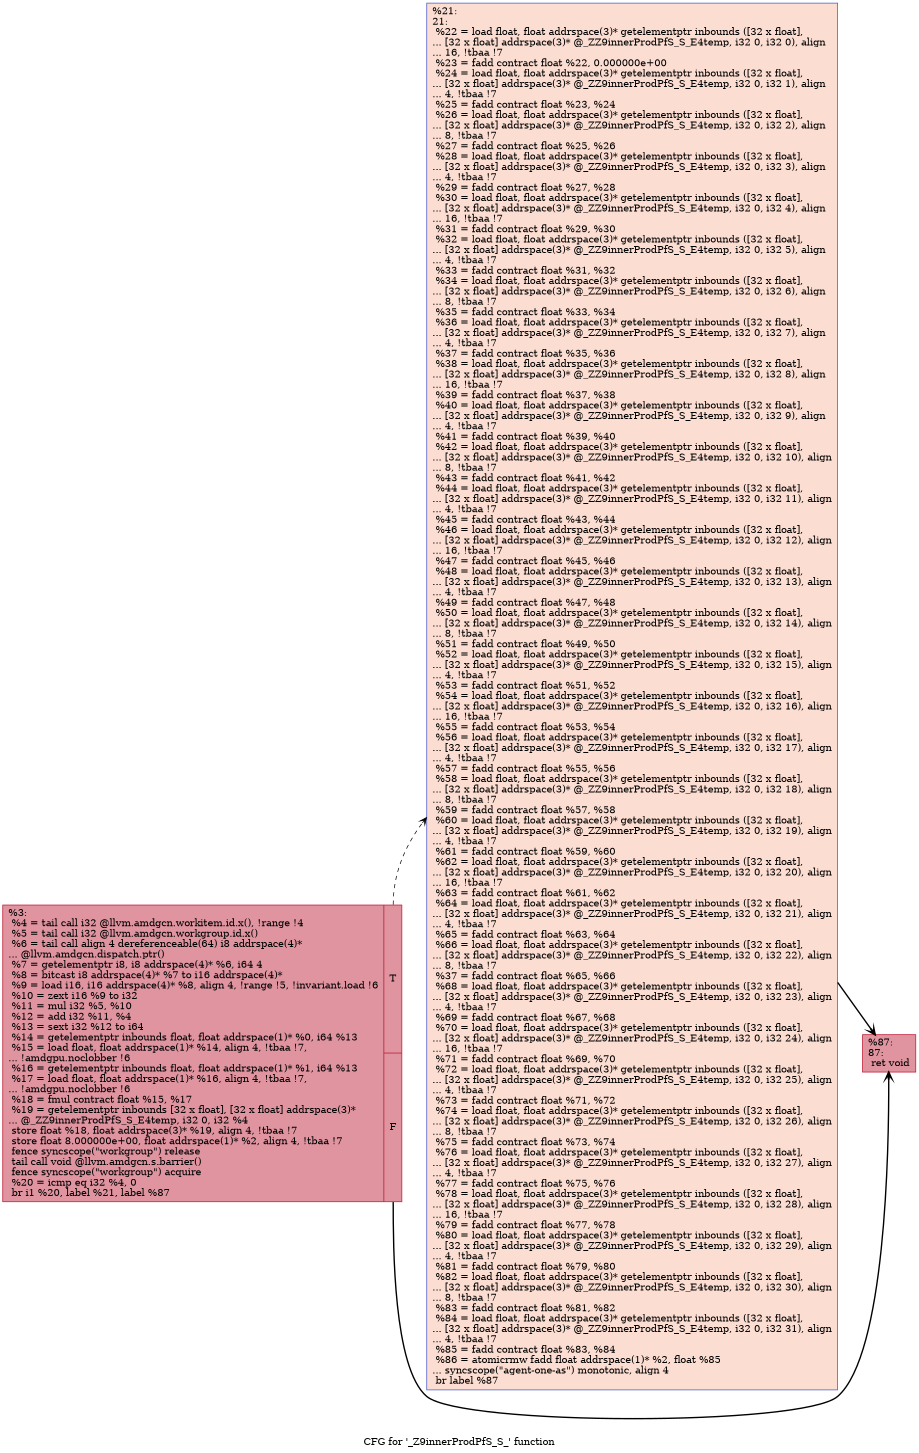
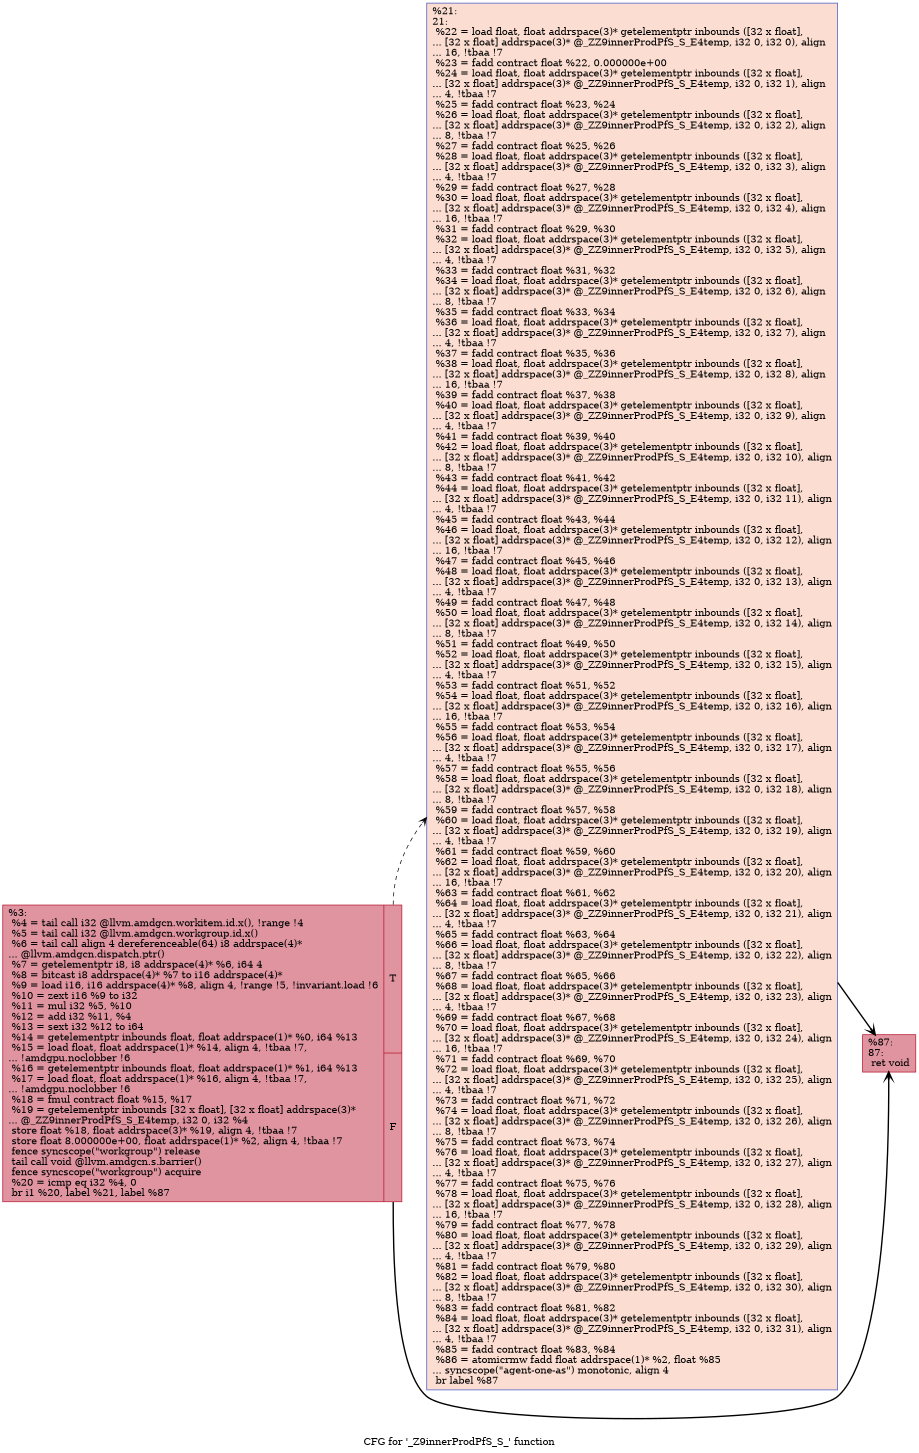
  digraph {
    label="CFG for '_Z9innerProdPfS_S_' function"
    rankdir=LR
    node [color="#b70d28ff" fillcolor="#b70d2870" shape=record style=filled]
    edge [style=bold arrowhead=vee]
    n1 [label="{%3:\l  %4 = tail call i32 @llvm.amdgcn.workitem.id.x(), !range !4\l  %5 = tail call i32 @llvm.amdgcn.workgroup.id.x()\l  %6 = tail call align 4 dereferenceable(64) i8 addrspace(4)*\l... @llvm.amdgcn.dispatch.ptr()\l  %7 = getelementptr i8, i8 addrspace(4)* %6, i64 4\l  %8 = bitcast i8 addrspace(4)* %7 to i16 addrspace(4)*\l  %9 = load i16, i16 addrspace(4)* %8, align 4, !range !5, !invariant.load !6\l  %10 = zext i16 %9 to i32\l  %11 = mul i32 %5, %10\l  %12 = add i32 %11, %4\l  %13 = sext i32 %12 to i64\l  %14 = getelementptr inbounds float, float addrspace(1)* %0, i64 %13\l  %15 = load float, float addrspace(1)* %14, align 4, !tbaa !7,\l... !amdgpu.noclobber !6\l  %16 = getelementptr inbounds float, float addrspace(1)* %1, i64 %13\l  %17 = load float, float addrspace(1)* %16, align 4, !tbaa !7,\l... !amdgpu.noclobber !6\l  %18 = fmul contract float %15, %17\l  %19 = getelementptr inbounds [32 x float], [32 x float] addrspace(3)*\l... @_ZZ9innerProdPfS_S_E4temp, i32 0, i32 %4\l  store float %18, float addrspace(3)* %19, align 4, !tbaa !7\l  store float 8.000000e+00, float addrspace(1)* %2, align 4, !tbaa !7\l  fence syncscope(\"workgroup\") release\l  tail call void @llvm.amdgcn.s.barrier()\l  fence syncscope(\"workgroup\") acquire\l  %20 = icmp eq i32 %4, 0\l  br i1 %20, label %21, label %87\l|{<s0>T|<s1>F}}"]
-   n2 [color="#3d50c3ff" fillcolor="#f7b39670" label="{%21:\l21:                                               \l  %22 = load float, float addrspace(3)* getelementptr inbounds ([32 x float],\l... [32 x float] addrspace(3)* @_ZZ9innerProdPfS_S_E4temp, i32 0, i32 0), align\l... 16, !tbaa !7\l  %23 = fadd contract float %22, 0.000000e+00\l  %24 = load float, float addrspace(3)* getelementptr inbounds ([32 x float],\l... [32 x float] addrspace(3)* @_ZZ9innerProdPfS_S_E4temp, i32 0, i32 1), align\l... 4, !tbaa !7\l  %25 = fadd contract float %23, %24\l  %26 = load float, float addrspace(3)* getelementptr inbounds ([32 x float],\l... [32 x float] addrspace(3)* @_ZZ9innerProdPfS_S_E4temp, i32 0, i32 2), align\l... 8, !tbaa !7\l  %27 = fadd contract float %25, %26\l  %28 = load float, float addrspace(3)* getelementptr inbounds ([32 x float],\l... [32 x float] addrspace(3)* @_ZZ9innerProdPfS_S_E4temp, i32 0, i32 3), align\l... 4, !tbaa !7\l  %29 = fadd contract float %27, %28\l  %30 = load float, float addrspace(3)* getelementptr inbounds ([32 x float],\l... [32 x float] addrspace(3)* @_ZZ9innerProdPfS_S_E4temp, i32 0, i32 4), align\l... 16, !tbaa !7\l  %31 = fadd contract float %29, %30\l  %32 = load float, float addrspace(3)* getelementptr inbounds ([32 x float],\l... [32 x float] addrspace(3)* @_ZZ9innerProdPfS_S_E4temp, i32 0, i32 5), align\l... 4, !tbaa !7\l  %33 = fadd contract float %31, %32\l  %34 = load float, float addrspace(3)* getelementptr inbounds ([32 x float],\l... [32 x float] addrspace(3)* @_ZZ9innerProdPfS_S_E4temp, i32 0, i32 6), align\l... 8, !tbaa !7\l  %35 = fadd contract float %33, %34\l  %36 = load float, float addrspace(3)* getelementptr inbounds ([32 x float],\l... [32 x float] addrspace(3)* @_ZZ9innerProdPfS_S_E4temp, i32 0, i32 7), align\l... 4, !tbaa !7\l  %37 = fadd contract float %35, %36\l  %38 = load float, float addrspace(3)* getelementptr inbounds ([32 x float],\l... [32 x float] addrspace(3)* @_ZZ9innerProdPfS_S_E4temp, i32 0, i32 8), align\l... 16, !tbaa !7\l  %39 = fadd contract float %37, %38\l  %40 = load float, float addrspace(3)* getelementptr inbounds ([32 x float],\l... [32 x float] addrspace(3)* @_ZZ9innerProdPfS_S_E4temp, i32 0, i32 9), align\l... 4, !tbaa !7\l  %41 = fadd contract float %39, %40\l  %42 = load float, float addrspace(3)* getelementptr inbounds ([32 x float],\l... [32 x float] addrspace(3)* @_ZZ9innerProdPfS_S_E4temp, i32 0, i32 10), align\l... 8, !tbaa !7\l  %43 = fadd contract float %41, %42\l  %44 = load float, float addrspace(3)* getelementptr inbounds ([32 x float],\l... [32 x float] addrspace(3)* @_ZZ9innerProdPfS_S_E4temp, i32 0, i32 11), align\l... 4, !tbaa !7\l  %45 = fadd contract float %43, %44\l  %46 = load float, float addrspace(3)* getelementptr inbounds ([32 x float],\l... [32 x float] addrspace(3)* @_ZZ9innerProdPfS_S_E4temp, i32 0, i32 12), align\l... 16, !tbaa !7\l  %47 = fadd contract float %45, %46\l  %48 = load float, float addrspace(3)* getelementptr inbounds ([32 x float],\l... [32 x float] addrspace(3)* @_ZZ9innerProdPfS_S_E4temp, i32 0, i32 13), align\l... 4, !tbaa !7\l  %49 = fadd contract float %47, %48\l  %50 = load float, float addrspace(3)* getelementptr inbounds ([32 x float],\l... [32 x float] addrspace(3)* @_ZZ9innerProdPfS_S_E4temp, i32 0, i32 14), align\l... 8, !tbaa !7\l  %51 = fadd contract float %49, %50\l  %52 = load float, float addrspace(3)* getelementptr inbounds ([32 x float],\l... [32 x float] addrspace(3)* @_ZZ9innerProdPfS_S_E4temp, i32 0, i32 15), align\l... 4, !tbaa !7\l  %53 = fadd contract float %51, %52\l  %54 = load float, float addrspace(3)* getelementptr inbounds ([32 x float],\l... [32 x float] addrspace(3)* @_ZZ9innerProdPfS_S_E4temp, i32 0, i32 16), align\l... 16, !tbaa !7\l  %55 = fadd contract float %53, %54\l  %56 = load float, float addrspace(3)* getelementptr inbounds ([32 x float],\l... [32 x float] addrspace(3)* @_ZZ9innerProdPfS_S_E4temp, i32 0, i32 17), align\l... 4, !tbaa !7\l  %57 = fadd contract float %55, %56\l  %58 = load float, float addrspace(3)* getelementptr inbounds ([32 x float],\l... [32 x float] addrspace(3)* @_ZZ9innerProdPfS_S_E4temp, i32 0, i32 18), align\l... 8, !tbaa !7\l  %59 = fadd contract float %57, %58\l  %60 = load float, float addrspace(3)* getelementptr inbounds ([32 x float],\l... [32 x float] addrspace(3)* @_ZZ9innerProdPfS_S_E4temp, i32 0, i32 19), align\l... 4, !tbaa !7\l  %61 = fadd contract float %59, %60\l  %62 = load float, float addrspace(3)* getelementptr inbounds ([32 x float],\l... [32 x float] addrspace(3)* @_ZZ9innerProdPfS_S_E4temp, i32 0, i32 20), align\l... 16, !tbaa !7\l  %63 = fadd contract float %61, %62\l  %64 = load float, float addrspace(3)* getelementptr inbounds ([32 x float],\l... [32 x float] addrspace(3)* @_ZZ9innerProdPfS_S_E4temp, i32 0, i32 21), align\l... 4, !tbaa !7\l  %65 = fadd contract float %63, %64\l  %66 = load float, float addrspace(3)* getelementptr inbounds ([32 x float],\l... [32 x float] addrspace(3)* @_ZZ9innerProdPfS_S_E4temp, i32 0, i32 22), align\l... 8, !tbaa !7\l  %37 = fadd contract float %65, %66\l  %68 = load float, float addrspace(3)* getelementptr inbounds ([32 x float],\l... [32 x float] addrspace(3)* @_ZZ9innerProdPfS_S_E4temp, i32 0, i32 23), align\l... 4, !tbaa !7\l  %69 = fadd contract float %67, %68\l  %70 = load float, float addrspace(3)* getelementptr inbounds ([32 x float],\l... [32 x float] addrspace(3)* @_ZZ9innerProdPfS_S_E4temp, i32 0, i32 24), align\l... 16, !tbaa !7\l  %71 = fadd contract float %69, %70\l  %72 = load float, float addrspace(3)* getelementptr inbounds ([32 x float],\l... [32 x float] addrspace(3)* @_ZZ9innerProdPfS_S_E4temp, i32 0, i32 25), align\l... 4, !tbaa !7\l  %73 = fadd contract float %71, %72\l  %74 = load float, float addrspace(3)* getelementptr inbounds ([32 x float],\l... [32 x float] addrspace(3)* @_ZZ9innerProdPfS_S_E4temp, i32 0, i32 26), align\l... 8, !tbaa !7\l  %75 = fadd contract float %73, %74\l  %76 = load float, float addrspace(3)* getelementptr inbounds ([32 x float],\l... [32 x float] addrspace(3)* @_ZZ9innerProdPfS_S_E4temp, i32 0, i32 27), align\l... 4, !tbaa !7\l  %77 = fadd contract float %75, %76\l  %78 = load float, float addrspace(3)* getelementptr inbounds ([32 x float],\l... [32 x float] addrspace(3)* @_ZZ9innerProdPfS_S_E4temp, i32 0, i32 28), align\l... 16, !tbaa !7\l  %79 = fadd contract float %77, %78\l  %80 = load float, float addrspace(3)* getelementptr inbounds ([32 x float],\l... [32 x float] addrspace(3)* @_ZZ9innerProdPfS_S_E4temp, i32 0, i32 29), align\l... 4, !tbaa !7\l  %81 = fadd contract float %79, %80\l  %82 = load float, float addrspace(3)* getelementptr inbounds ([32 x float],\l... [32 x float] addrspace(3)* @_ZZ9innerProdPfS_S_E4temp, i32 0, i32 30), align\l... 8, !tbaa !7\l  %83 = fadd contract float %81, %82\l  %84 = load float, float addrspace(3)* getelementptr inbounds ([32 x float],\l... [32 x float] addrspace(3)* @_ZZ9innerProdPfS_S_E4temp, i32 0, i32 31), align\l... 4, !tbaa !7\l  %85 = fadd contract float %83, %84\l  %86 = atomicrmw fadd float addrspace(1)* %2, float %85\l... syncscope(\"agent-one-as\") monotonic, align 4\l  br label %87\l}"]
+   n2 [color="#3d50c3ff" fillcolor="#f7b39670" label="{%21:\l21:                                               \l  %22 = load float, float addrspace(3)* getelementptr inbounds ([32 x float],\l... [32 x float] addrspace(3)* @_ZZ9innerProdPfS_S_E4temp, i32 0, i32 0), align\l... 16, !tbaa !7\l  %23 = fadd contract float %22, 0.000000e+00\l  %24 = load float, float addrspace(3)* getelementptr inbounds ([32 x float],\l... [32 x float] addrspace(3)* @_ZZ9innerProdPfS_S_E4temp, i32 0, i32 1), align\l... 4, !tbaa !7\l  %25 = fadd contract float %23, %24\l  %26 = load float, float addrspace(3)* getelementptr inbounds ([32 x float],\l... [32 x float] addrspace(3)* @_ZZ9innerProdPfS_S_E4temp, i32 0, i32 2), align\l... 8, !tbaa !7\l  %27 = fadd contract float %25, %26\l  %28 = load float, float addrspace(3)* getelementptr inbounds ([32 x float],\l... [32 x float] addrspace(3)* @_ZZ9innerProdPfS_S_E4temp, i32 0, i32 3), align\l... 4, !tbaa !7\l  %29 = fadd contract float %27, %28\l  %30 = load float, float addrspace(3)* getelementptr inbounds ([32 x float],\l... [32 x float] addrspace(3)* @_ZZ9innerProdPfS_S_E4temp, i32 0, i32 4), align\l... 16, !tbaa !7\l  %31 = fadd contract float %29, %30\l  %32 = load float, float addrspace(3)* getelementptr inbounds ([32 x float],\l... [32 x float] addrspace(3)* @_ZZ9innerProdPfS_S_E4temp, i32 0, i32 5), align\l... 4, !tbaa !7\l  %33 = fadd contract float %31, %32\l  %34 = load float, float addrspace(3)* getelementptr inbounds ([32 x float],\l... [32 x float] addrspace(3)* @_ZZ9innerProdPfS_S_E4temp, i32 0, i32 6), align\l... 8, !tbaa !7\l  %35 = fadd contract float %33, %34\l  %36 = load float, float addrspace(3)* getelementptr inbounds ([32 x float],\l... [32 x float] addrspace(3)* @_ZZ9innerProdPfS_S_E4temp, i32 0, i32 7), align\l... 4, !tbaa !7\l  %37 = fadd contract float %35, %36\l  %38 = load float, float addrspace(3)* getelementptr inbounds ([32 x float],\l... [32 x float] addrspace(3)* @_ZZ9innerProdPfS_S_E4temp, i32 0, i32 8), align\l... 16, !tbaa !7\l  %39 = fadd contract float %37, %38\l  %40 = load float, float addrspace(3)* getelementptr inbounds ([32 x float],\l... [32 x float] addrspace(3)* @_ZZ9innerProdPfS_S_E4temp, i32 0, i32 9), align\l... 4, !tbaa !7\l  %41 = fadd contract float %39, %40\l  %42 = load float, float addrspace(3)* getelementptr inbounds ([32 x float],\l... [32 x float] addrspace(3)* @_ZZ9innerProdPfS_S_E4temp, i32 0, i32 10), align\l... 8, !tbaa !7\l  %43 = fadd contract float %41, %42\l  %44 = load float, float addrspace(3)* getelementptr inbounds ([32 x float],\l... [32 x float] addrspace(3)* @_ZZ9innerProdPfS_S_E4temp, i32 0, i32 11), align\l... 4, !tbaa !7\l  %45 = fadd contract float %43, %44\l  %46 = load float, float addrspace(3)* getelementptr inbounds ([32 x float],\l... [32 x float] addrspace(3)* @_ZZ9innerProdPfS_S_E4temp, i32 0, i32 12), align\l... 16, !tbaa !7\l  %47 = fadd contract float %45, %46\l  %48 = load float, float addrspace(3)* getelementptr inbounds ([32 x float],\l... [32 x float] addrspace(3)* @_ZZ9innerProdPfS_S_E4temp, i32 0, i32 13), align\l... 4, !tbaa !7\l  %49 = fadd contract float %47, %48\l  %50 = load float, float addrspace(3)* getelementptr inbounds ([32 x float],\l... [32 x float] addrspace(3)* @_ZZ9innerProdPfS_S_E4temp, i32 0, i32 14), align\l... 8, !tbaa !7\l  %51 = fadd contract float %49, %50\l  %52 = load float, float addrspace(3)* getelementptr inbounds ([32 x float],\l... [32 x float] addrspace(3)* @_ZZ9innerProdPfS_S_E4temp, i32 0, i32 15), align\l... 4, !tbaa !7\l  %53 = fadd contract float %51, %52\l  %54 = load float, float addrspace(3)* getelementptr inbounds ([32 x float],\l... [32 x float] addrspace(3)* @_ZZ9innerProdPfS_S_E4temp, i32 0, i32 16), align\l... 16, !tbaa !7\l  %55 = fadd contract float %53, %54\l  %56 = load float, float addrspace(3)* getelementptr inbounds ([32 x float],\l... [32 x float] addrspace(3)* @_ZZ9innerProdPfS_S_E4temp, i32 0, i32 17), align\l... 4, !tbaa !7\l  %57 = fadd contract float %55, %56\l  %58 = load float, float addrspace(3)* getelementptr inbounds ([32 x float],\l... [32 x float] addrspace(3)* @_ZZ9innerProdPfS_S_E4temp, i32 0, i32 18), align\l... 8, !tbaa !7\l  %59 = fadd contract float %57, %58\l  %60 = load float, float addrspace(3)* getelementptr inbounds ([32 x float],\l... [32 x float] addrspace(3)* @_ZZ9innerProdPfS_S_E4temp, i32 0, i32 19), align\l... 4, !tbaa !7\l  %61 = fadd contract float %59, %60\l  %62 = load float, float addrspace(3)* getelementptr inbounds ([32 x float],\l... [32 x float] addrspace(3)* @_ZZ9innerProdPfS_S_E4temp, i32 0, i32 20), align\l... 16, !tbaa !7\l  %63 = fadd contract float %61, %62\l  %64 = load float, float addrspace(3)* getelementptr inbounds ([32 x float],\l... [32 x float] addrspace(3)* @_ZZ9innerProdPfS_S_E4temp, i32 0, i32 21), align\l... 4, !tbaa !7\l  %65 = fadd contract float %63, %64\l  %66 = load float, float addrspace(3)* getelementptr inbounds ([32 x float],\l... [32 x float] addrspace(3)* @_ZZ9innerProdPfS_S_E4temp, i32 0, i32 22), align\l... 8, !tbaa !7\l  %67 = fadd contract float %65, %66\l  %68 = load float, float addrspace(3)* getelementptr inbounds ([32 x float],\l... [32 x float] addrspace(3)* @_ZZ9innerProdPfS_S_E4temp, i32 0, i32 23), align\l... 4, !tbaa !7\l  %69 = fadd contract float %67, %68\l  %70 = load float, float addrspace(3)* getelementptr inbounds ([32 x float],\l... [32 x float] addrspace(3)* @_ZZ9innerProdPfS_S_E4temp, i32 0, i32 24), align\l... 16, !tbaa !7\l  %71 = fadd contract float %69, %70\l  %72 = load float, float addrspace(3)* getelementptr inbounds ([32 x float],\l... [32 x float] addrspace(3)* @_ZZ9innerProdPfS_S_E4temp, i32 0, i32 25), align\l... 4, !tbaa !7\l  %73 = fadd contract float %71, %72\l  %74 = load float, float addrspace(3)* getelementptr inbounds ([32 x float],\l... [32 x float] addrspace(3)* @_ZZ9innerProdPfS_S_E4temp, i32 0, i32 26), align\l... 8, !tbaa !7\l  %75 = fadd contract float %73, %74\l  %76 = load float, float addrspace(3)* getelementptr inbounds ([32 x float],\l... [32 x float] addrspace(3)* @_ZZ9innerProdPfS_S_E4temp, i32 0, i32 27), align\l... 4, !tbaa !7\l  %77 = fadd contract float %75, %76\l  %78 = load float, float addrspace(3)* getelementptr inbounds ([32 x float],\l... [32 x float] addrspace(3)* @_ZZ9innerProdPfS_S_E4temp, i32 0, i32 28), align\l... 16, !tbaa !7\l  %79 = fadd contract float %77, %78\l  %80 = load float, float addrspace(3)* getelementptr inbounds ([32 x float],\l... [32 x float] addrspace(3)* @_ZZ9innerProdPfS_S_E4temp, i32 0, i32 29), align\l... 4, !tbaa !7\l  %81 = fadd contract float %79, %80\l  %82 = load float, float addrspace(3)* getelementptr inbounds ([32 x float],\l... [32 x float] addrspace(3)* @_ZZ9innerProdPfS_S_E4temp, i32 0, i32 30), align\l... 8, !tbaa !7\l  %83 = fadd contract float %81, %82\l  %84 = load float, float addrspace(3)* getelementptr inbounds ([32 x float],\l... [32 x float] addrspace(3)* @_ZZ9innerProdPfS_S_E4temp, i32 0, i32 31), align\l... 4, !tbaa !7\l  %85 = fadd contract float %83, %84\l  %86 = atomicrmw fadd float addrspace(1)* %2, float %85\l... syncscope(\"agent-one-as\") monotonic, align 4\l  br label %87\l}"]
    n3 [label="{%87:\l87:                                               \l  ret void\l}"]
    n1 -> n2 [tailport=s0 style=dashed]
    n1 -> n3 [tailport=s1]
    n2 -> n3
  }
